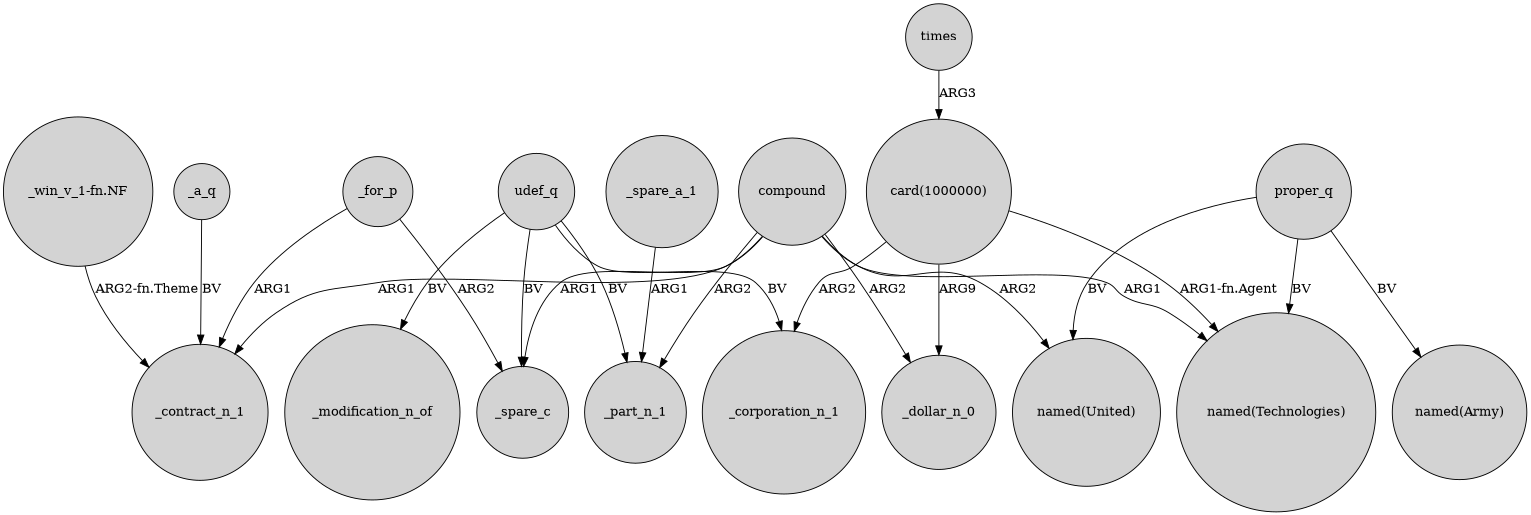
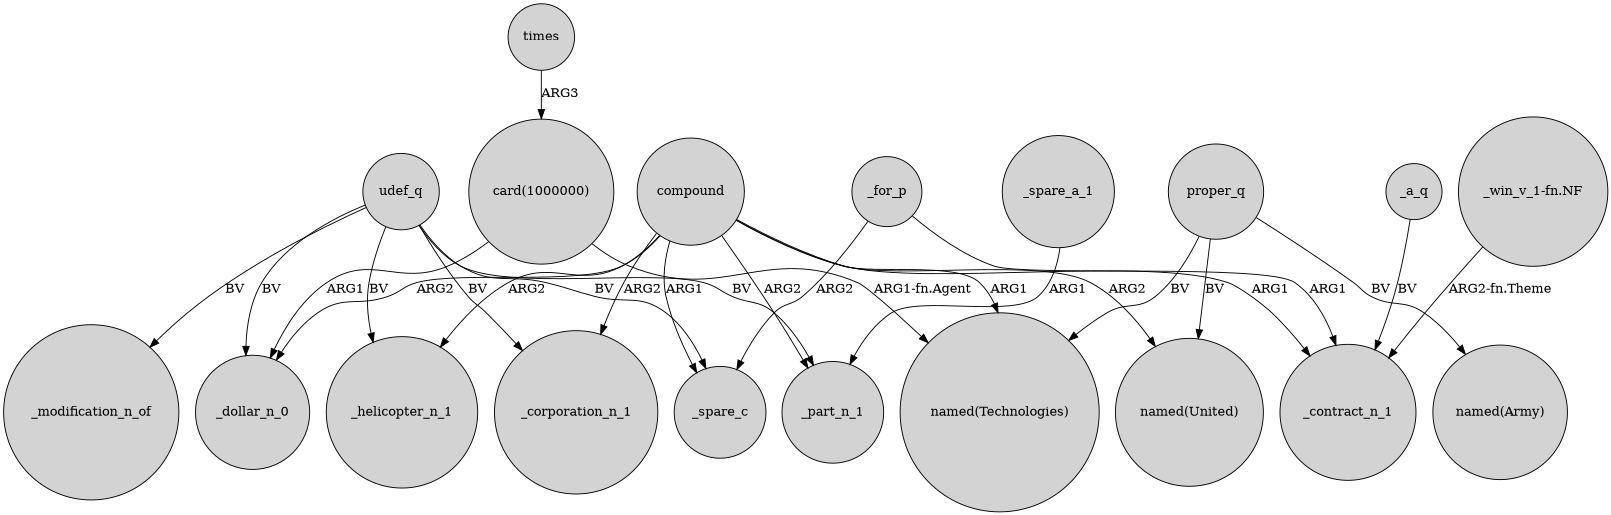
  digraph {
    node [shape=circle style=filled]
    n1 [label=_dollar_n_0]
    "card(1000000)"
    "named(Technologies)"
    compound
+   _helicopter_n_1
    _contract_n_1
    _corporation_n_1
    n8 [label=_spare_c]
    "named(United)"
    _part_n_1
    "_win_v_1-fn.NF"
    udef_q
    _modification_n_of
    _for_p
    _a_q
    proper_q
    "named(Army)"
    _spare_a_1
    times
-   "card(1000000)" -> n1 [label=ARG9]
+   "card(1000000)" -> n1 [label=ARG1]
    "card(1000000)" -> "named(Technologies)" [label="ARG1-fn.Agent"]
    compound -> n1 [label=ARG2]
    compound -> "named(Technologies)" [label=ARG1]
+   compound -> _helicopter_n_1 [label=ARG2]
    compound -> _contract_n_1 [label=ARG1]
-   "card(1000000)" -> _corporation_n_1 [label=ARG2]
+   compound -> _corporation_n_1 [label=ARG2]
    compound -> n8 [label=ARG1]
    compound -> "named(United)" [label=ARG2]
    compound -> _part_n_1 [label=ARG2]
    "_win_v_1-fn.NF" -> _contract_n_1 [label="ARG2-fn.Theme"]
+   udef_q -> n1 [label=BV]
+   udef_q -> _helicopter_n_1 [label=BV]
    udef_q -> _corporation_n_1 [label=BV]
    udef_q -> n8 [label=BV]
    udef_q -> _part_n_1 [label=BV]
    udef_q -> _modification_n_of [label=BV]
    _for_p -> _contract_n_1 [label=ARG1]
    _for_p -> n8 [label=ARG2]
    _a_q -> _contract_n_1 [label=BV]
    proper_q -> "named(Technologies)" [label=BV]
    proper_q -> "named(United)" [label=BV]
    proper_q -> "named(Army)" [label=BV]
    _spare_a_1 -> _part_n_1 [label=ARG1]
    times -> "card(1000000)" [label=ARG3]
  }
